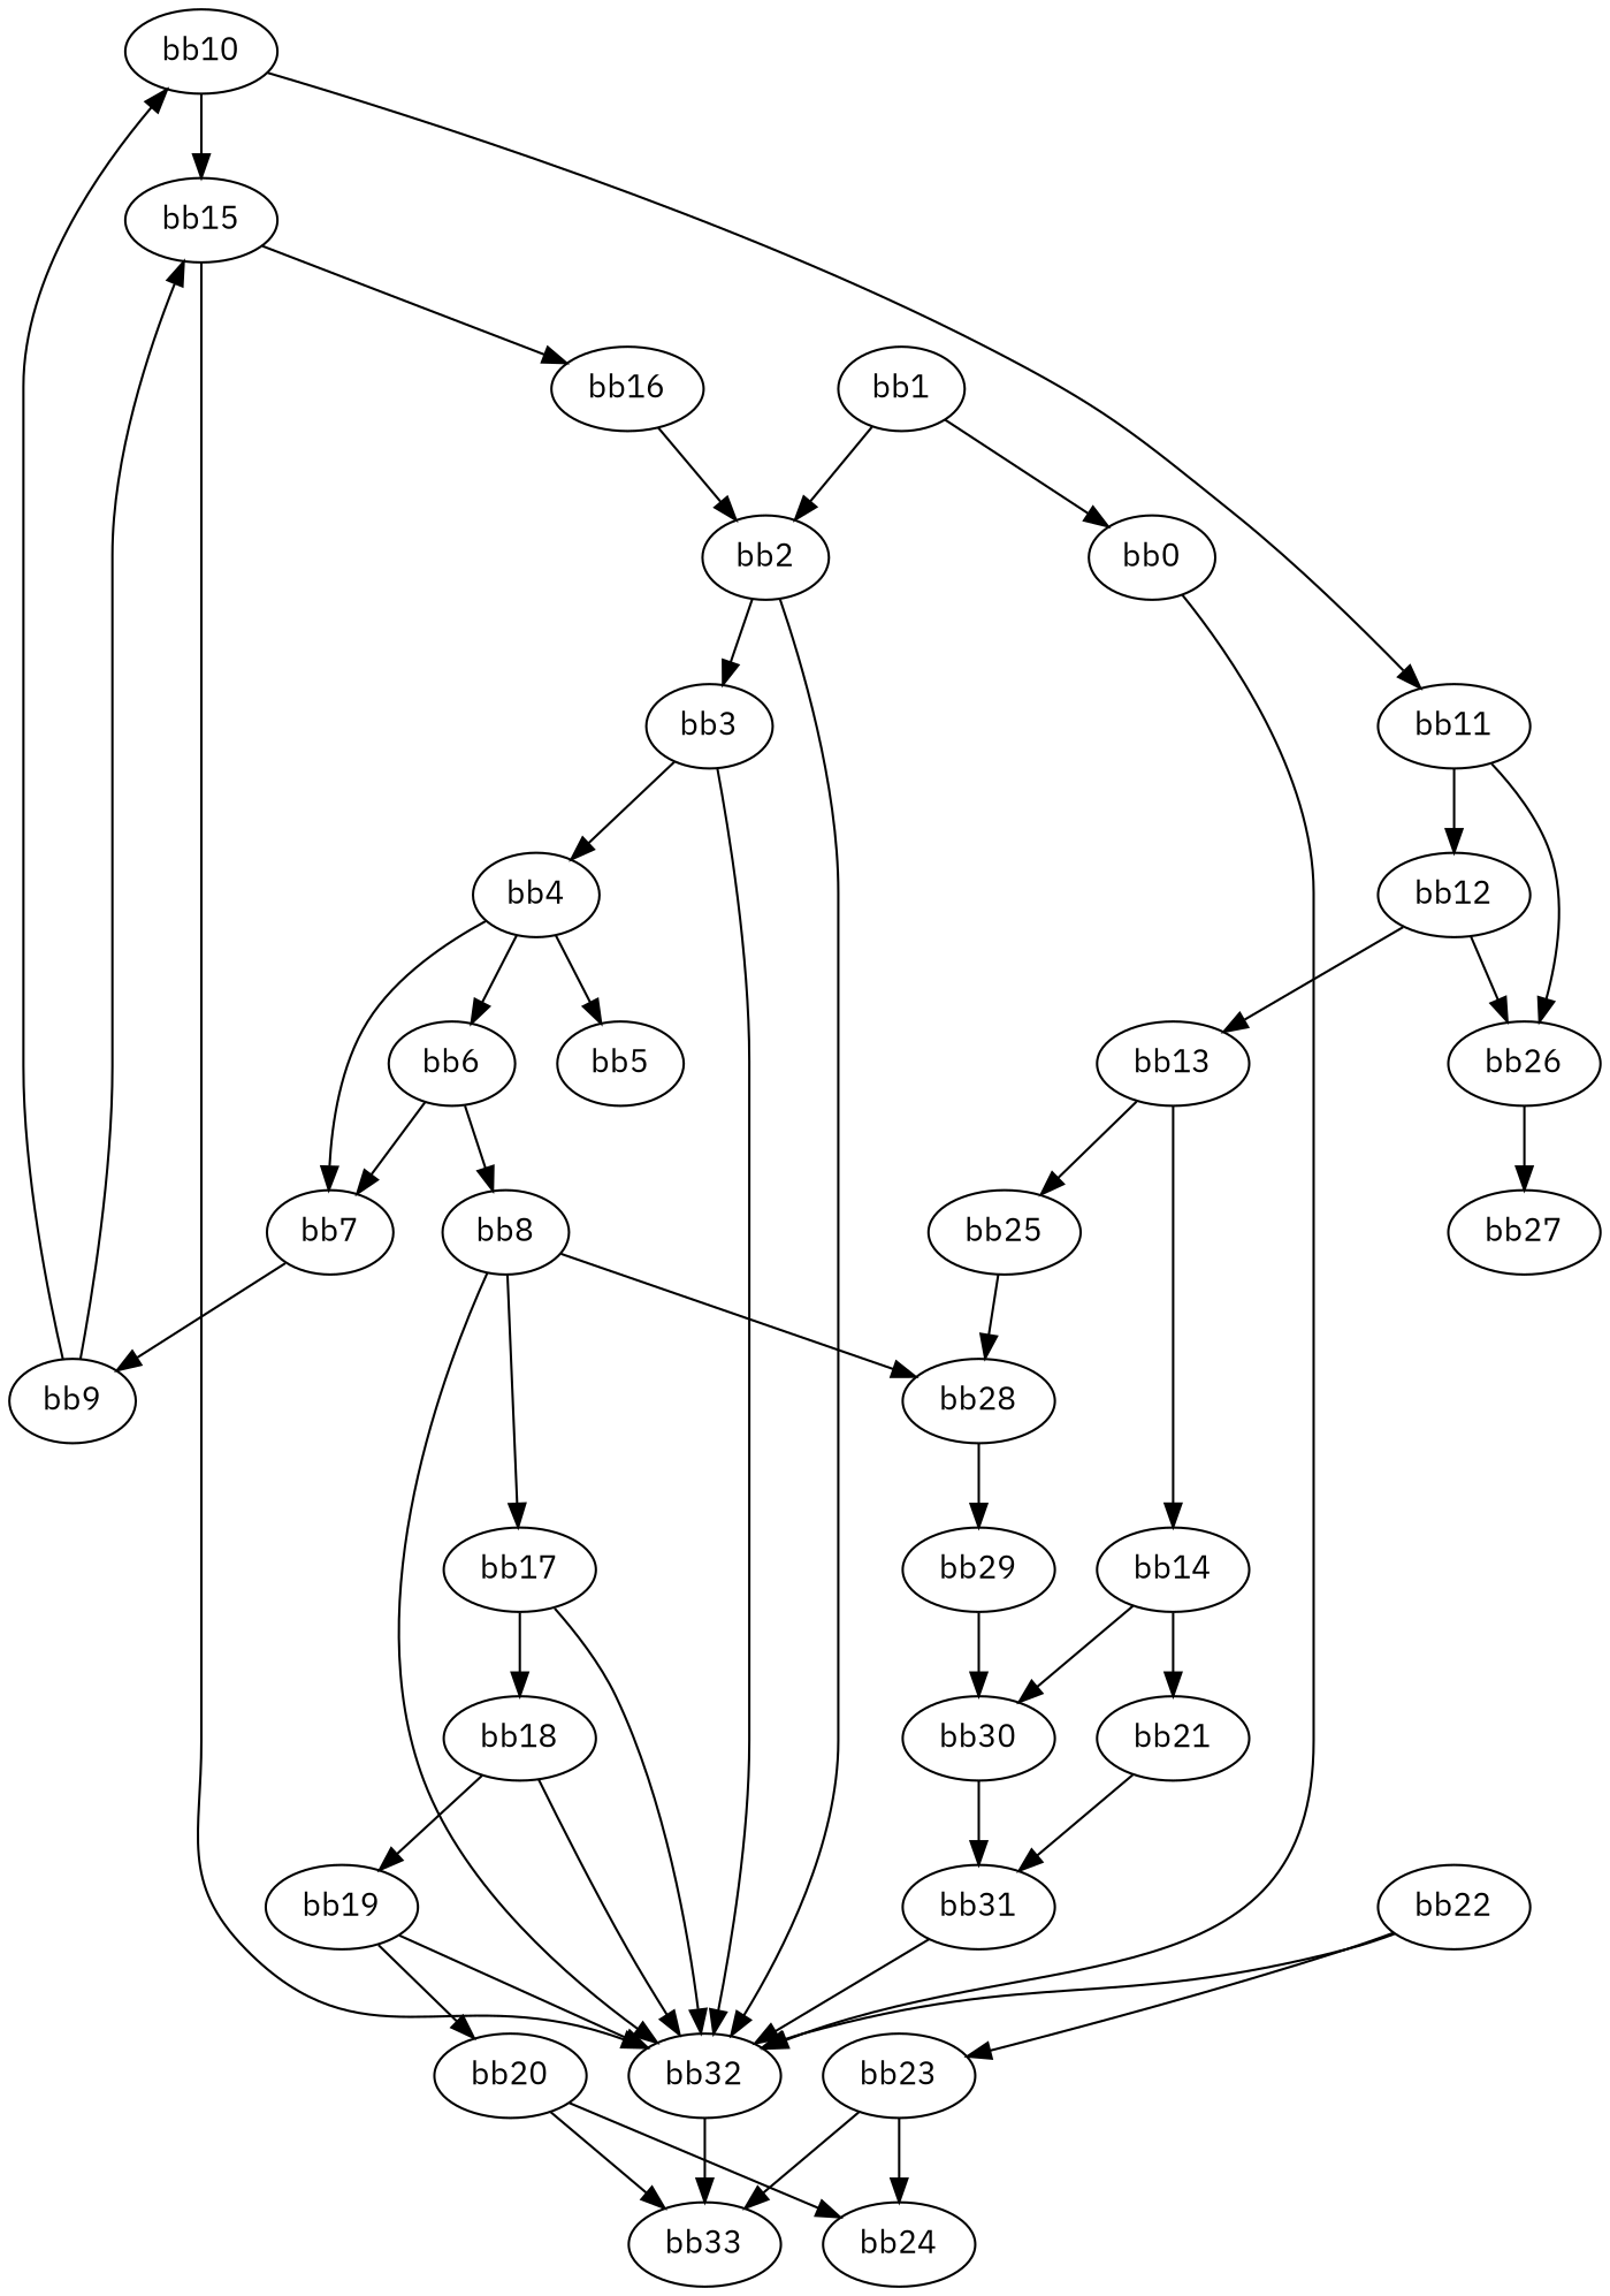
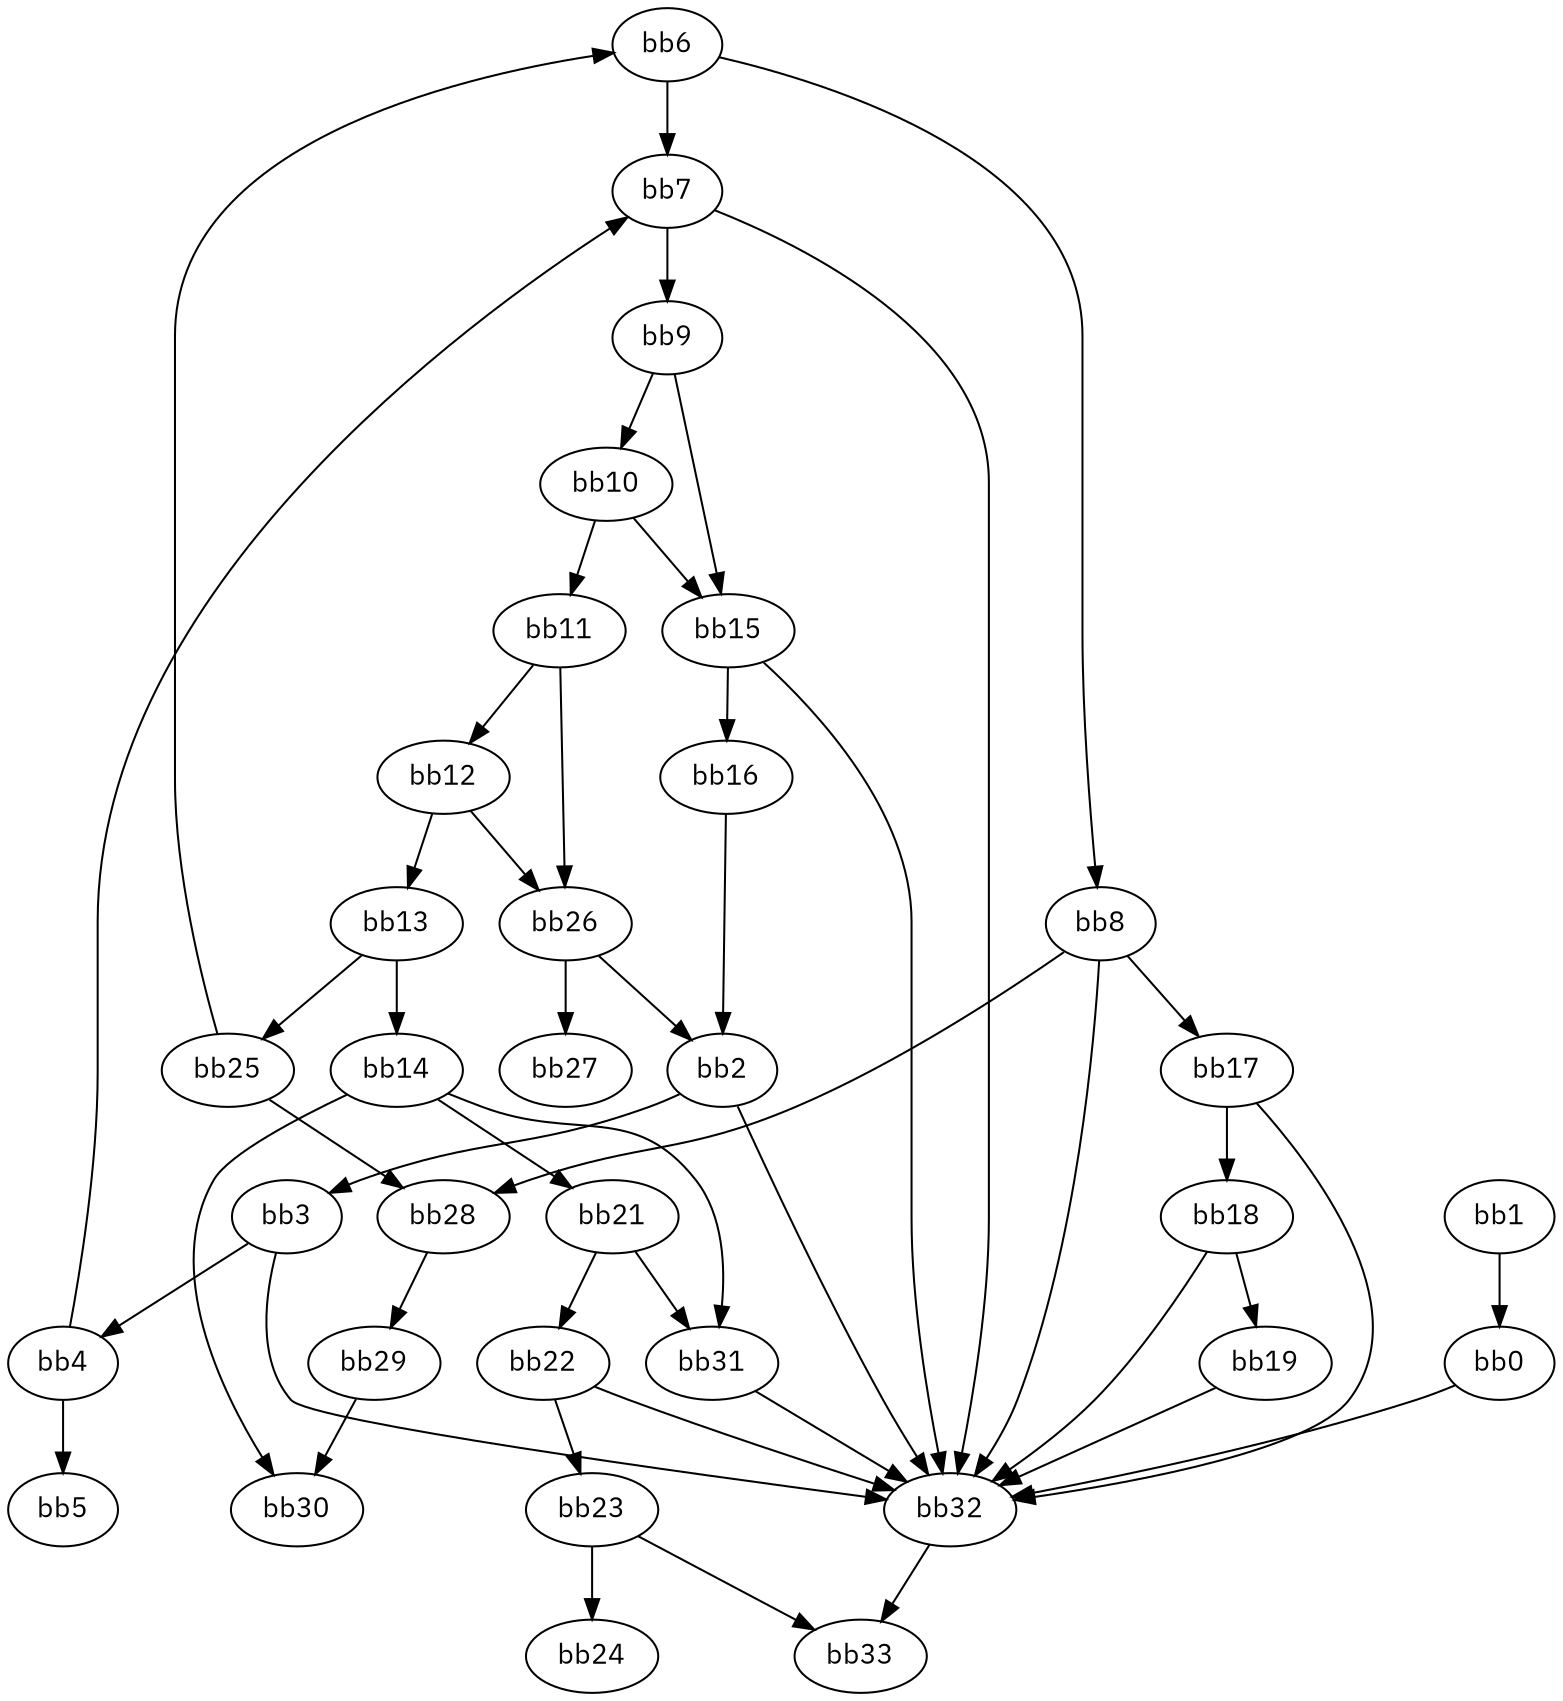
  digraph {
    fontname="IBM Plex Sans"
    node [fontname="IBM Plex Sans"]
    edge [fontname="IBM Plex Sans"]
    n1 [label="bb0\l"]
    n2 [label="bb32\l"]
    n3 [label="bb1\l"]
    n4 [label="bb2\l"]
    n5 [label="bb33\l"]
    n6 [label="bb3\l"]
    n7 [label="bb4\l"]
    n8 [label="bb5\l"]
    n9 [label="bb6\l"]
    n10 [label="bb7\l"]
    n11 [label="bb8\l"]
    n12 [label="bb9\l"]
    n13 [label="bb17\l"]
    n14 [label="bb28\l"]
    n15 [label="bb10\l"]
    n16 [label="bb15\l"]
    n17 [label="bb18\l"]
    n18 [label="bb11\l"]
    n19 [label="bb16\l"]
    n20 [label="bb12\l"]
    n21 [label="bb26\l"]
    n22 [label="bb13\l"]
    n23 [label="bb27\l"]
    n24 [label="bb14\l"]
    n25 [label="bb25\l"]
    n26 [label="bb21\l"]
    n27 [label="bb30\l"]
    n28 [label="bb22\l"]
    n29 [label="bb31\l"]
    n30 [label="bb19\l"]
-   n31 [label="bb20\l"]
    n32 [label="bb24\l"]
    n33 [label="bb23\l"]
    n34 [label="bb29\l"]
    n1 -> n2
    n2 -> n5
    n3 -> n1
-   n3 -> n4
+   n21 -> n4
    n4 -> n2
    n4 -> n6
    n6 -> n2
    n6 -> n7
    n7 -> n8
-   n7 -> n9
+   n25 -> n9
    n7 -> n10
    n9 -> n10
    n9 -> n11
+   n10 -> n2
    n10 -> n12
    n11 -> n2
    n11 -> n13
    n11 -> n14
    n12 -> n15
    n12 -> n16
    n13 -> n2
    n13 -> n17
    n14 -> n34
    n15 -> n16
    n15 -> n18
    n16 -> n2
    n16 -> n19
    n17 -> n2
    n17 -> n30
    n18 -> n20
    n18 -> n21
    n19 -> n4
    n20 -> n21
    n20 -> n22
    n21 -> n23
    n22 -> n24
    n22 -> n25
    n24 -> n26
    n24 -> n27
    n25 -> n14
+   n26 -> n28
    n26 -> n29
-   n27 -> n29
+   n24 -> n29
    n28 -> n2
    n28 -> n33
    n29 -> n2
    n30 -> n2
-   n30 -> n31
-   n31 -> n5
-   n31 -> n32
    n33 -> n5
    n33 -> n32
    n34 -> n27
  }
